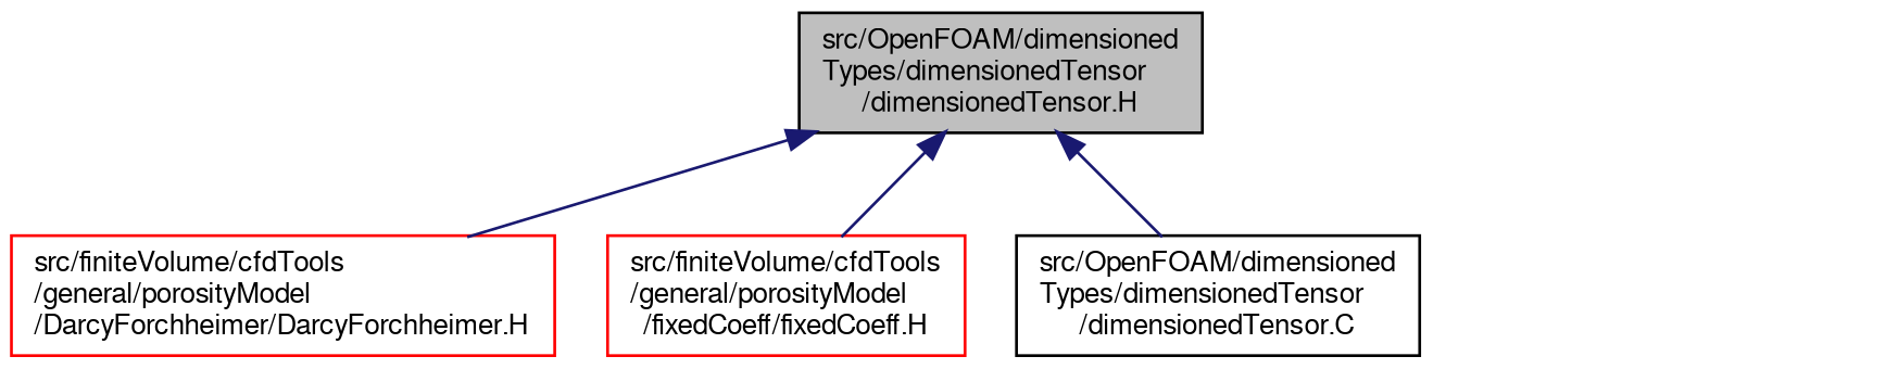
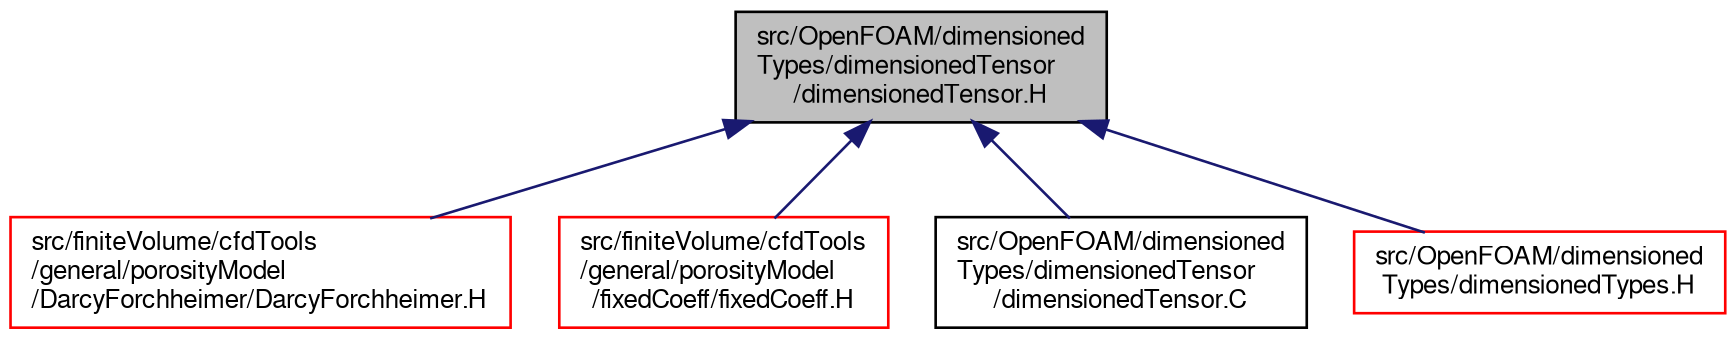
  digraph {
    node [color=red fontname=FreeSans fontsize=10 shape=record]
    edge [color=midnightblue dir=back fontname=FreeSans fontsize=10 labelfontname=FreeSans labelfontsize=10 style=solid]
    n1 [color=black fillcolor=grey75 fontcolor=black height=0.2 label="src/OpenFOAM/dimensioned\lTypes/dimensionedTensor\l/dimensionedTensor.H" style=filled width=0.4]
    n2 [height=0.2 label="src/finiteVolume/cfdTools\l/general/porosityModel\l/DarcyForchheimer/DarcyForchheimer.H" width=0.4]
    n3 [height=0.2 label="src/finiteVolume/cfdTools\l/general/porosityModel\l/fixedCoeff/fixedCoeff.H" width=0.4]
    n4 [color=black height=0.2 label="src/OpenFOAM/dimensioned\lTypes/dimensionedTensor\l/dimensionedTensor.C" width=0.4]
+   n5 [height=0.2 label="src/OpenFOAM/dimensioned\lTypes/dimensionedTypes.H" width=0.4]
    n1 -> n2
    n1 -> n3
    n1 -> n4
+   n1 -> n5
  }
